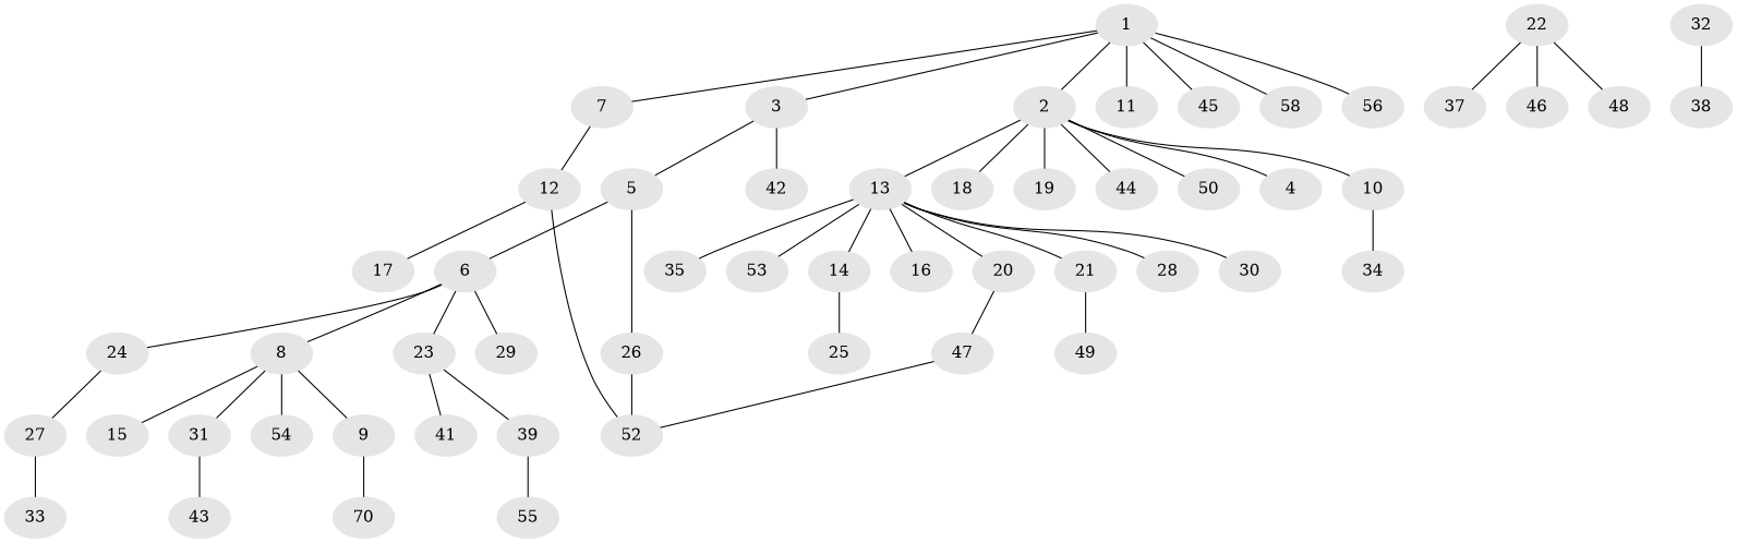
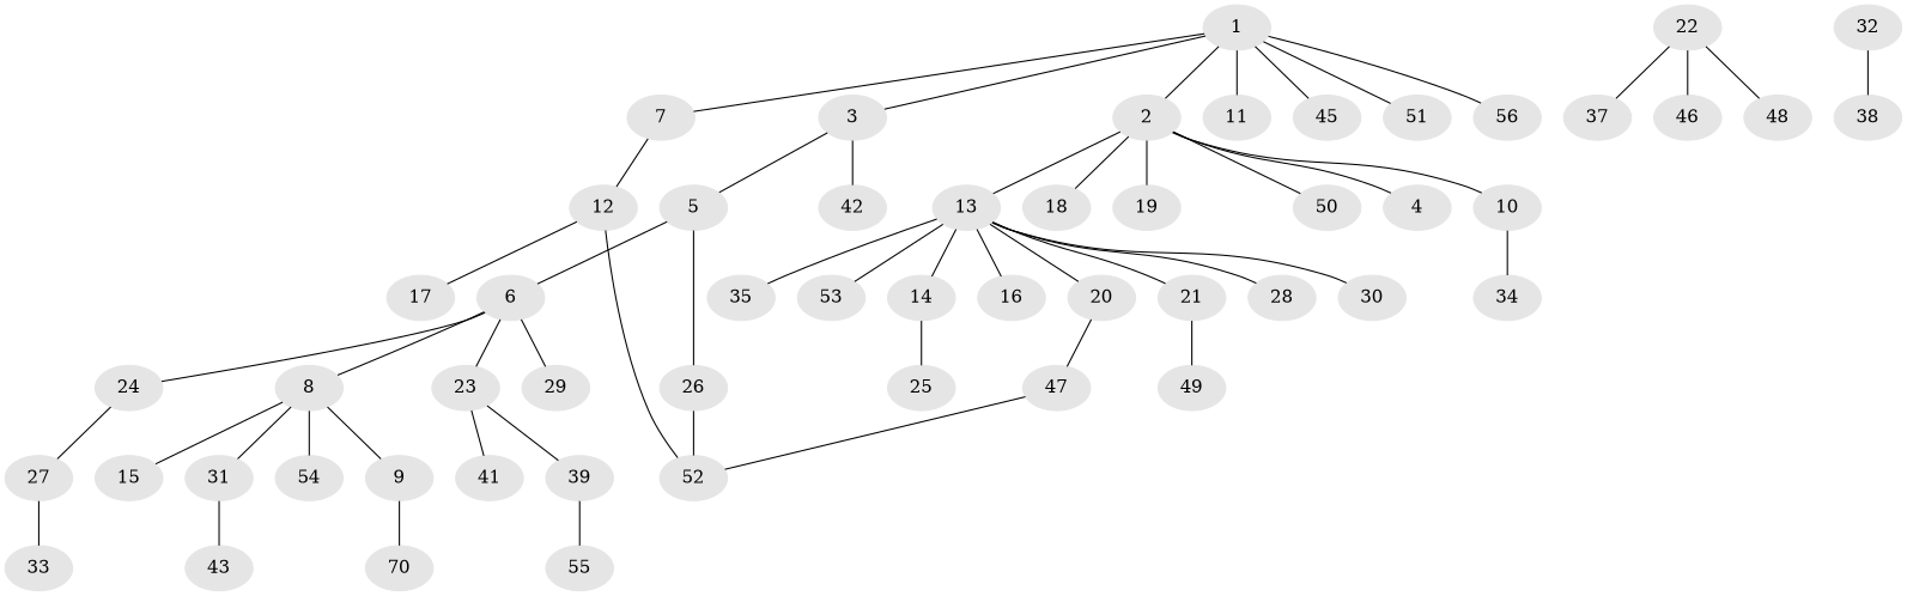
  graph {
    node [color=gray90 style=filled]
    1
    2
    3
    7
    11
    45
-   51 [label=58]
+   51
    56
    4
    10
    13
    18
    19
-   44
    50
    5
    42
    12
    34
    14
    16
    20
    21
    28
    30
    35
    53
    6
    26
    8
    23
    24
    29
    52
    9
    15
    31
    54
    39
    41
    27
    17
    n43 [label=70]
    43
    25
    47
    49
    22
    37
    46
    48
    32
    38
    55
    33
    1 -- 2
    1 -- 3
    1 -- 7
    1 -- 11
    1 -- 45
    1 -- 51
    1 -- 56
    2 -- 4
    2 -- 10
    2 -- 13
    2 -- 18
    2 -- 19
-   2 -- 44
    2 -- 50
    3 -- 5
    3 -- 42
    7 -- 12
    10 -- 34
    13 -- 14
    13 -- 16
    13 -- 20
    13 -- 21
    13 -- 28
    13 -- 30
    13 -- 35
    13 -- 53
    5 -- 6
    5 -- 26
    12 -- 52
    12 -- 17
    14 -- 25
    20 -- 47
    21 -- 49
    6 -- 8
    6 -- 23
    6 -- 24
    6 -- 29
    26 -- 52
    8 -- 9
    8 -- 15
    8 -- 31
    8 -- 54
    23 -- 39
    23 -- 41
    24 -- 27
    9 -- n43
    31 -- 43
    39 -- 55
    27 -- 33
    47 -- 52
    22 -- 37
    22 -- 46
    22 -- 48
    32 -- 38
  }
